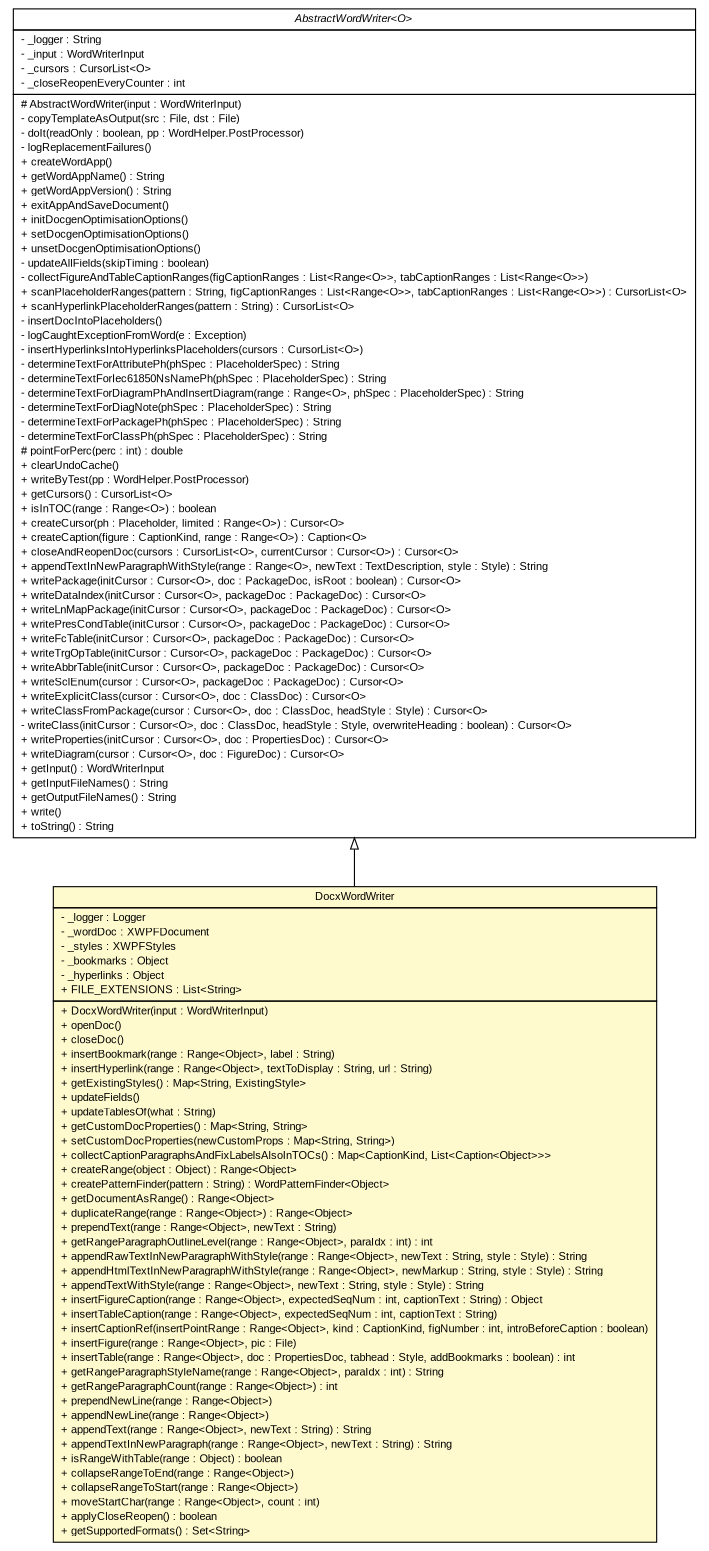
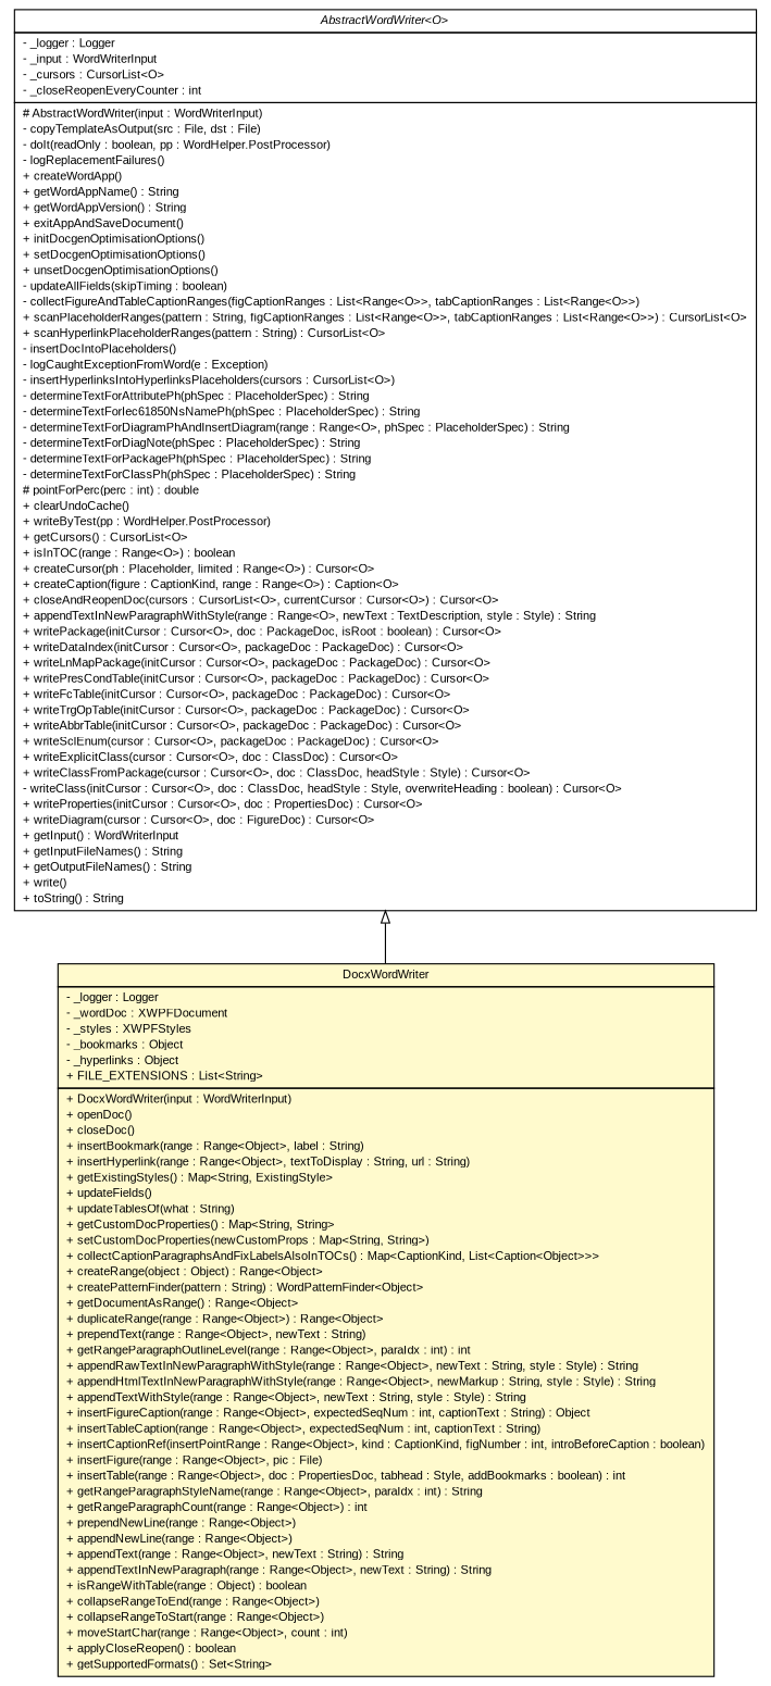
  digraph {
    nodesep=0.25
    ranksep=0.5
    node [fontcolor=black fontname=arial fontsize=10.0 shape=plaintext]
-   n1 [label=<<table title="org.tanjakostic.jcleancim.docgen.writer.word.AbstractWordWriter" border="0" cellborder="1" cellspacing="0" cellpadding="2" port="p" href="../AbstractWordWriter.html"> 		<tr><td><table border="0" cellspacing="0" cellpadding="1"> <tr><td align="center" balign="center"><font face="Arial Italic"> AbstractWordWriter&lt;O&gt; </font></td></tr> 		</table></td></tr> 		<tr><td><table border="0" cellspacing="0" cellpadding="1"> <tr><td align="left" balign="left"> - _logger : String </td></tr> <tr><td align="left" balign="left"> - _input : WordWriterInput </td></tr> <tr><td align="left" balign="left"> - _cursors : CursorList&lt;O&gt; </td></tr> <tr><td align="left" balign="left"> - _closeReopenEveryCounter : int </td></tr> 		</table></td></tr> 		<tr><td><table border="0" cellspacing="0" cellpadding="1"> <tr><td align="left" balign="left"> # AbstractWordWriter(input : WordWriterInput) </td></tr> <tr><td align="left" balign="left"> - copyTemplateAsOutput(src : File, dst : File) </td></tr> <tr><td align="left" balign="left"> - doIt(readOnly : boolean, pp : WordHelper.PostProcessor) </td></tr> <tr><td align="left" balign="left"> - logReplacementFailures() </td></tr> <tr><td align="left" balign="left"> + createWordApp() </td></tr> <tr><td align="left" balign="left"> + getWordAppName() : String </td></tr> <tr><td align="left" balign="left"> + getWordAppVersion() : String </td></tr> <tr><td align="left" balign="left"> + exitAppAndSaveDocument() </td></tr> <tr><td align="left" balign="left"> + initDocgenOptimisationOptions() </td></tr> <tr><td align="left" balign="left"> + setDocgenOptimisationOptions() </td></tr> <tr><td align="left" balign="left"> + unsetDocgenOptimisationOptions() </td></tr> <tr><td align="left" balign="left"> - updateAllFields(skipTiming : boolean) </td></tr> <tr><td align="left" balign="left"> - collectFigureAndTableCaptionRanges(figCaptionRanges : List&lt;Range&lt;O&gt;&gt;, tabCaptionRanges : List&lt;Range&lt;O&gt;&gt;) </td></tr> <tr><td align="left" balign="left"> + scanPlaceholderRanges(pattern : String, figCaptionRanges : List&lt;Range&lt;O&gt;&gt;, tabCaptionRanges : List&lt;Range&lt;O&gt;&gt;) : CursorList&lt;O&gt; </td></tr> <tr><td align="left" balign="left"> + scanHyperlinkPlaceholderRanges(pattern : String) : CursorList&lt;O&gt; </td></tr> <tr><td align="left" balign="left"> - insertDocIntoPlaceholders() </td></tr> <tr><td align="left" balign="left"> - logCaughtExceptionFromWord(e : Exception) </td></tr> <tr><td align="left" balign="left"> - insertHyperlinksIntoHyperlinksPlaceholders(cursors : CursorList&lt;O&gt;) </td></tr> <tr><td align="left" balign="left"> - determineTextForAttributePh(phSpec : PlaceholderSpec) : String </td></tr> <tr><td align="left" balign="left"> - determineTextForIec61850NsNamePh(phSpec : PlaceholderSpec) : String </td></tr> <tr><td align="left" balign="left"> - determineTextForDiagramPhAndInsertDiagram(range : Range&lt;O&gt;, phSpec : PlaceholderSpec) : String </td></tr> <tr><td align="left" balign="left"> - determineTextForDiagNote(phSpec : PlaceholderSpec) : String </td></tr> <tr><td align="left" balign="left"> - determineTextForPackagePh(phSpec : PlaceholderSpec) : String </td></tr> <tr><td align="left" balign="left"> - determineTextForClassPh(phSpec : PlaceholderSpec) : String </td></tr> <tr><td align="left" balign="left"> # pointForPerc(perc : int) : double </td></tr> <tr><td align="left" balign="left"> + clearUndoCache() </td></tr> <tr><td align="left" balign="left"> + writeByTest(pp : WordHelper.PostProcessor) </td></tr> <tr><td align="left" balign="left"> + getCursors() : CursorList&lt;O&gt; </td></tr> <tr><td align="left" balign="left"> + isInTOC(range : Range&lt;O&gt;) : boolean </td></tr> <tr><td align="left" balign="left"> + createCursor(ph : Placeholder, limited : Range&lt;O&gt;) : Cursor&lt;O&gt; </td></tr> <tr><td align="left" balign="left"> + createCaption(figure : CaptionKind, range : Range&lt;O&gt;) : Caption&lt;O&gt; </td></tr> <tr><td align="left" balign="left"> + closeAndReopenDoc(cursors : CursorList&lt;O&gt;, currentCursor : Cursor&lt;O&gt;) : Cursor&lt;O&gt; </td></tr> <tr><td align="left" balign="left"> + appendTextInNewParagraphWithStyle(range : Range&lt;O&gt;, newText : TextDescription, style : Style) : String </td></tr> <tr><td align="left" balign="left"> + writePackage(initCursor : Cursor&lt;O&gt;, doc : PackageDoc, isRoot : boolean) : Cursor&lt;O&gt; </td></tr> <tr><td align="left" balign="left"> + writeDataIndex(initCursor : Cursor&lt;O&gt;, packageDoc : PackageDoc) : Cursor&lt;O&gt; </td></tr> <tr><td align="left" balign="left"> + writeLnMapPackage(initCursor : Cursor&lt;O&gt;, packageDoc : PackageDoc) : Cursor&lt;O&gt; </td></tr> <tr><td align="left" balign="left"> + writePresCondTable(initCursor : Cursor&lt;O&gt;, packageDoc : PackageDoc) : Cursor&lt;O&gt; </td></tr> <tr><td align="left" balign="left"> + writeFcTable(initCursor : Cursor&lt;O&gt;, packageDoc : PackageDoc) : Cursor&lt;O&gt; </td></tr> <tr><td align="left" balign="left"> + writeTrgOpTable(initCursor : Cursor&lt;O&gt;, packageDoc : PackageDoc) : Cursor&lt;O&gt; </td></tr> <tr><td align="left" balign="left"> + writeAbbrTable(initCursor : Cursor&lt;O&gt;, packageDoc : PackageDoc) : Cursor&lt;O&gt; </td></tr> <tr><td align="left" balign="left"> + writeSclEnum(cursor : Cursor&lt;O&gt;, packageDoc : PackageDoc) : Cursor&lt;O&gt; </td></tr> <tr><td align="left" balign="left"> + writeExplicitClass(cursor : Cursor&lt;O&gt;, doc : ClassDoc) : Cursor&lt;O&gt; </td></tr> <tr><td align="left" balign="left"> + writeClassFromPackage(cursor : Cursor&lt;O&gt;, doc : ClassDoc, headStyle : Style) : Cursor&lt;O&gt; </td></tr> <tr><td align="left" balign="left"> - writeClass(initCursor : Cursor&lt;O&gt;, doc : ClassDoc, headStyle : Style, overwriteHeading : boolean) : Cursor&lt;O&gt; </td></tr> <tr><td align="left" balign="left"> + writeProperties(initCursor : Cursor&lt;O&gt;, doc : PropertiesDoc) : Cursor&lt;O&gt; </td></tr> <tr><td align="left" balign="left"> + writeDiagram(cursor : Cursor&lt;O&gt;, doc : FigureDoc) : Cursor&lt;O&gt; </td></tr> <tr><td align="left" balign="left"> + getInput() : WordWriterInput </td></tr> <tr><td align="left" balign="left"> + getInputFileNames() : String </td></tr> <tr><td align="left" balign="left"> + getOutputFileNames() : String </td></tr> <tr><td align="left" balign="left"> + write() </td></tr> <tr><td align="left" balign="left"> + toString() : String </td></tr> 		</table></td></tr> 		</table>>]
+   n1 [label=<<table title="org.tanjakostic.jcleancim.docgen.writer.word.AbstractWordWriter" border="0" cellborder="1" cellspacing="0" cellpadding="2" port="p" href="../AbstractWordWriter.html"> 		<tr><td><table border="0" cellspacing="0" cellpadding="1"> <tr><td align="center" balign="center"><font face="Arial Italic"> AbstractWordWriter&lt;O&gt; </font></td></tr> 		</table></td></tr> 		<tr><td><table border="0" cellspacing="0" cellpadding="1"> <tr><td align="left" balign="left"> - _logger : Logger </td></tr> <tr><td align="left" balign="left"> - _input : WordWriterInput </td></tr> <tr><td align="left" balign="left"> - _cursors : CursorList&lt;O&gt; </td></tr> <tr><td align="left" balign="left"> - _closeReopenEveryCounter : int </td></tr> 		</table></td></tr> 		<tr><td><table border="0" cellspacing="0" cellpadding="1"> <tr><td align="left" balign="left"> # AbstractWordWriter(input : WordWriterInput) </td></tr> <tr><td align="left" balign="left"> - copyTemplateAsOutput(src : File, dst : File) </td></tr> <tr><td align="left" balign="left"> - doIt(readOnly : boolean, pp : WordHelper.PostProcessor) </td></tr> <tr><td align="left" balign="left"> - logReplacementFailures() </td></tr> <tr><td align="left" balign="left"> + createWordApp() </td></tr> <tr><td align="left" balign="left"> + getWordAppName() : String </td></tr> <tr><td align="left" balign="left"> + getWordAppVersion() : String </td></tr> <tr><td align="left" balign="left"> + exitAppAndSaveDocument() </td></tr> <tr><td align="left" balign="left"> + initDocgenOptimisationOptions() </td></tr> <tr><td align="left" balign="left"> + setDocgenOptimisationOptions() </td></tr> <tr><td align="left" balign="left"> + unsetDocgenOptimisationOptions() </td></tr> <tr><td align="left" balign="left"> - updateAllFields(skipTiming : boolean) </td></tr> <tr><td align="left" balign="left"> - collectFigureAndTableCaptionRanges(figCaptionRanges : List&lt;Range&lt;O&gt;&gt;, tabCaptionRanges : List&lt;Range&lt;O&gt;&gt;) </td></tr> <tr><td align="left" balign="left"> + scanPlaceholderRanges(pattern : String, figCaptionRanges : List&lt;Range&lt;O&gt;&gt;, tabCaptionRanges : List&lt;Range&lt;O&gt;&gt;) : CursorList&lt;O&gt; </td></tr> <tr><td align="left" balign="left"> + scanHyperlinkPlaceholderRanges(pattern : String) : CursorList&lt;O&gt; </td></tr> <tr><td align="left" balign="left"> - insertDocIntoPlaceholders() </td></tr> <tr><td align="left" balign="left"> - logCaughtExceptionFromWord(e : Exception) </td></tr> <tr><td align="left" balign="left"> - insertHyperlinksIntoHyperlinksPlaceholders(cursors : CursorList&lt;O&gt;) </td></tr> <tr><td align="left" balign="left"> - determineTextForAttributePh(phSpec : PlaceholderSpec) : String </td></tr> <tr><td align="left" balign="left"> - determineTextForIec61850NsNamePh(phSpec : PlaceholderSpec) : String </td></tr> <tr><td align="left" balign="left"> - determineTextForDiagramPhAndInsertDiagram(range : Range&lt;O&gt;, phSpec : PlaceholderSpec) : String </td></tr> <tr><td align="left" balign="left"> - determineTextForDiagNote(phSpec : PlaceholderSpec) : String </td></tr> <tr><td align="left" balign="left"> - determineTextForPackagePh(phSpec : PlaceholderSpec) : String </td></tr> <tr><td align="left" balign="left"> - determineTextForClassPh(phSpec : PlaceholderSpec) : String </td></tr> <tr><td align="left" balign="left"> # pointForPerc(perc : int) : double </td></tr> <tr><td align="left" balign="left"> + clearUndoCache() </td></tr> <tr><td align="left" balign="left"> + writeByTest(pp : WordHelper.PostProcessor) </td></tr> <tr><td align="left" balign="left"> + getCursors() : CursorList&lt;O&gt; </td></tr> <tr><td align="left" balign="left"> + isInTOC(range : Range&lt;O&gt;) : boolean </td></tr> <tr><td align="left" balign="left"> + createCursor(ph : Placeholder, limited : Range&lt;O&gt;) : Cursor&lt;O&gt; </td></tr> <tr><td align="left" balign="left"> + createCaption(figure : CaptionKind, range : Range&lt;O&gt;) : Caption&lt;O&gt; </td></tr> <tr><td align="left" balign="left"> + closeAndReopenDoc(cursors : CursorList&lt;O&gt;, currentCursor : Cursor&lt;O&gt;) : Cursor&lt;O&gt; </td></tr> <tr><td align="left" balign="left"> + appendTextInNewParagraphWithStyle(range : Range&lt;O&gt;, newText : TextDescription, style : Style) : String </td></tr> <tr><td align="left" balign="left"> + writePackage(initCursor : Cursor&lt;O&gt;, doc : PackageDoc, isRoot : boolean) : Cursor&lt;O&gt; </td></tr> <tr><td align="left" balign="left"> + writeDataIndex(initCursor : Cursor&lt;O&gt;, packageDoc : PackageDoc) : Cursor&lt;O&gt; </td></tr> <tr><td align="left" balign="left"> + writeLnMapPackage(initCursor : Cursor&lt;O&gt;, packageDoc : PackageDoc) : Cursor&lt;O&gt; </td></tr> <tr><td align="left" balign="left"> + writePresCondTable(initCursor : Cursor&lt;O&gt;, packageDoc : PackageDoc) : Cursor&lt;O&gt; </td></tr> <tr><td align="left" balign="left"> + writeFcTable(initCursor : Cursor&lt;O&gt;, packageDoc : PackageDoc) : Cursor&lt;O&gt; </td></tr> <tr><td align="left" balign="left"> + writeTrgOpTable(initCursor : Cursor&lt;O&gt;, packageDoc : PackageDoc) : Cursor&lt;O&gt; </td></tr> <tr><td align="left" balign="left"> + writeAbbrTable(initCursor : Cursor&lt;O&gt;, packageDoc : PackageDoc) : Cursor&lt;O&gt; </td></tr> <tr><td align="left" balign="left"> + writeSclEnum(cursor : Cursor&lt;O&gt;, packageDoc : PackageDoc) : Cursor&lt;O&gt; </td></tr> <tr><td align="left" balign="left"> + writeExplicitClass(cursor : Cursor&lt;O&gt;, doc : ClassDoc) : Cursor&lt;O&gt; </td></tr> <tr><td align="left" balign="left"> + writeClassFromPackage(cursor : Cursor&lt;O&gt;, doc : ClassDoc, headStyle : Style) : Cursor&lt;O&gt; </td></tr> <tr><td align="left" balign="left"> - writeClass(initCursor : Cursor&lt;O&gt;, doc : ClassDoc, headStyle : Style, overwriteHeading : boolean) : Cursor&lt;O&gt; </td></tr> <tr><td align="left" balign="left"> + writeProperties(initCursor : Cursor&lt;O&gt;, doc : PropertiesDoc) : Cursor&lt;O&gt; </td></tr> <tr><td align="left" balign="left"> + writeDiagram(cursor : Cursor&lt;O&gt;, doc : FigureDoc) : Cursor&lt;O&gt; </td></tr> <tr><td align="left" balign="left"> + getInput() : WordWriterInput </td></tr> <tr><td align="left" balign="left"> + getInputFileNames() : String </td></tr> <tr><td align="left" balign="left"> + getOutputFileNames() : String </td></tr> <tr><td align="left" balign="left"> + write() </td></tr> <tr><td align="left" balign="left"> + toString() : String </td></tr> 		</table></td></tr> 		</table>>]
    n2 [label=<<table title="org.tanjakostic.jcleancim.docgen.writer.word.docx.DocxWordWriter" border="0" cellborder="1" cellspacing="0" cellpadding="2" port="p" bgcolor="lemonChiffon" href="./DocxWordWriter.html"> 		<tr><td><table border="0" cellspacing="0" cellpadding="1"> <tr><td align="center" balign="center"> DocxWordWriter </td></tr> 		</table></td></tr> 		<tr><td><table border="0" cellspacing="0" cellpadding="1"> <tr><td align="left" balign="left"> - _logger : Logger </td></tr> <tr><td align="left" balign="left"> - _wordDoc : XWPFDocument </td></tr> <tr><td align="left" balign="left"> - _styles : XWPFStyles </td></tr> <tr><td align="left" balign="left"> - _bookmarks : Object </td></tr> <tr><td align="left" balign="left"> - _hyperlinks : Object </td></tr> <tr><td align="left" balign="left"> + FILE_EXTENSIONS : List&lt;String&gt; </td></tr> 		</table></td></tr> 		<tr><td><table border="0" cellspacing="0" cellpadding="1"> <tr><td align="left" balign="left"> + DocxWordWriter(input : WordWriterInput) </td></tr> <tr><td align="left" balign="left"> + openDoc() </td></tr> <tr><td align="left" balign="left"> + closeDoc() </td></tr> <tr><td align="left" balign="left"> + insertBookmark(range : Range&lt;Object&gt;, label : String) </td></tr> <tr><td align="left" balign="left"> + insertHyperlink(range : Range&lt;Object&gt;, textToDisplay : String, url : String) </td></tr> <tr><td align="left" balign="left"> + getExistingStyles() : Map&lt;String, ExistingStyle&gt; </td></tr> <tr><td align="left" balign="left"> + updateFields() </td></tr> <tr><td align="left" balign="left"> + updateTablesOf(what : String) </td></tr> <tr><td align="left" balign="left"> + getCustomDocProperties() : Map&lt;String, String&gt; </td></tr> <tr><td align="left" balign="left"> + setCustomDocProperties(newCustomProps : Map&lt;String, String&gt;) </td></tr> <tr><td align="left" balign="left"> + collectCaptionParagraphsAndFixLabelsAlsoInTOCs() : Map&lt;CaptionKind, List&lt;Caption&lt;Object&gt;&gt;&gt; </td></tr> <tr><td align="left" balign="left"> + createRange(object : Object) : Range&lt;Object&gt; </td></tr> <tr><td align="left" balign="left"> + createPatternFinder(pattern : String) : WordPatternFinder&lt;Object&gt; </td></tr> <tr><td align="left" balign="left"> + getDocumentAsRange() : Range&lt;Object&gt; </td></tr> <tr><td align="left" balign="left"> + duplicateRange(range : Range&lt;Object&gt;) : Range&lt;Object&gt; </td></tr> <tr><td align="left" balign="left"> + prependText(range : Range&lt;Object&gt;, newText : String) </td></tr> <tr><td align="left" balign="left"> + getRangeParagraphOutlineLevel(range : Range&lt;Object&gt;, paraIdx : int) : int </td></tr> <tr><td align="left" balign="left"> + appendRawTextInNewParagraphWithStyle(range : Range&lt;Object&gt;, newText : String, style : Style) : String </td></tr> <tr><td align="left" balign="left"> + appendHtmlTextInNewParagraphWithStyle(range : Range&lt;Object&gt;, newMarkup : String, style : Style) : String </td></tr> <tr><td align="left" balign="left"> + appendTextWithStyle(range : Range&lt;Object&gt;, newText : String, style : Style) : String </td></tr> <tr><td align="left" balign="left"> + insertFigureCaption(range : Range&lt;Object&gt;, expectedSeqNum : int, captionText : String) : Object </td></tr> <tr><td align="left" balign="left"> + insertTableCaption(range : Range&lt;Object&gt;, expectedSeqNum : int, captionText : String) </td></tr> <tr><td align="left" balign="left"> + insertCaptionRef(insertPointRange : Range&lt;Object&gt;, kind : CaptionKind, figNumber : int, introBeforeCaption : boolean) </td></tr> <tr><td align="left" balign="left"> + insertFigure(range : Range&lt;Object&gt;, pic : File) </td></tr> <tr><td align="left" balign="left"> + insertTable(range : Range&lt;Object&gt;, doc : PropertiesDoc, tabhead : Style, addBookmarks : boolean) : int </td></tr> <tr><td align="left" balign="left"> + getRangeParagraphStyleName(range : Range&lt;Object&gt;, paraIdx : int) : String </td></tr> <tr><td align="left" balign="left"> + getRangeParagraphCount(range : Range&lt;Object&gt;) : int </td></tr> <tr><td align="left" balign="left"> + prependNewLine(range : Range&lt;Object&gt;) </td></tr> <tr><td align="left" balign="left"> + appendNewLine(range : Range&lt;Object&gt;) </td></tr> <tr><td align="left" balign="left"> + appendText(range : Range&lt;Object&gt;, newText : String) : String </td></tr> <tr><td align="left" balign="left"> + appendTextInNewParagraph(range : Range&lt;Object&gt;, newText : String) : String </td></tr> <tr><td align="left" balign="left"> + isRangeWithTable(range : Object) : boolean </td></tr> <tr><td align="left" balign="left"> + collapseRangeToEnd(range : Range&lt;Object&gt;) </td></tr> <tr><td align="left" balign="left"> + collapseRangeToStart(range : Range&lt;Object&gt;) </td></tr> <tr><td align="left" balign="left"> + moveStartChar(range : Range&lt;Object&gt;, count : int) </td></tr> <tr><td align="left" balign="left"> + applyCloseReopen() : boolean </td></tr> <tr><td align="left" balign="left"> + getSupportedFormats() : Set&lt;String&gt; </td></tr> 		</table></td></tr> 		</table>>]
    n1 -> n2 [arrowtail=empty dir=back fontname=arial fontsize=10 headport=p labelfontname=arial labelfontsize=10 tailport=p]
  }
